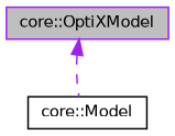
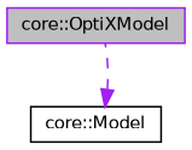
  digraph {
    node [fontname=Helvetica fontsize=10 shape=record style=filled]
    n1 [color=purple fillcolor=grey75 fontcolor=black height=0.2 label="core::OptiXModel" width=0.4]
    n2 [color=black fillcolor=white height=0.2 label="core::Model" width=0.4]
-   n1 -> n2 [color=purple dir=back fontname=Helvetica fontsize=10 labelfontname=Helvetica labelfontsize=10 style=dashed]
+   n2 -> n1 [color=purple dir=back fontname=Helvetica fontsize=10 labelfontname=Helvetica labelfontsize=10 style=dashed]
  }
